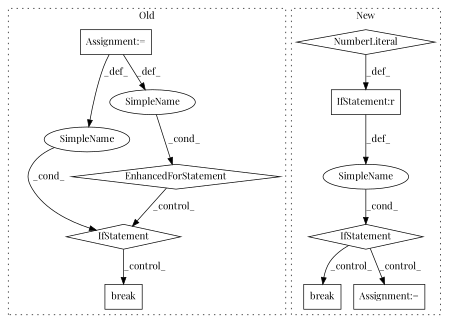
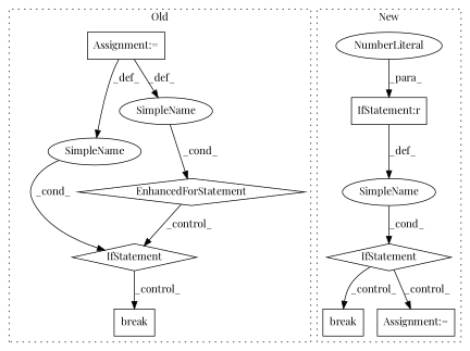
  digraph {
    fontname="Playfair Display"
    node [a=42 fontname="Playfair Display" shape=box]
    edge [fontname="Playfair Display"]
    n1 [a=10 l=6 label=break s=2466]
    n2 [a=25 l="4,2" label=IfStatement s="2294,2369" shape=diamond]
    n3 [label=SimpleName shape=ellipse]
    n4 [a=7 l="73,2" label="Assignment:=" s="2169,2284"]
    n5 [a=70 l="73,2" label=EnhancedForStatement s="2169,2284" shape=diamond]
    n6 [l=3 label=SimpleName s=2246 shape=ellipse]
    n7 [a=10 l=6 label=break s=2654]
    n8 [a=25 l="4,2" label=IfStatement s="2157,2188" shape=diamond]
    n9 [label=SimpleName shape=ellipse]
    n10 [a=27 l=4 label="IfStatement:r" s=2183]
-   n11 [a=34 l=1 label=NumberLiteral s=2187 shape=diamond]
+   n11 [a=34 l=1 label=NumberLiteral s=2187 shape=ellipse]
    n12 [a=7 l=1 label="Assignment:=" s=2317]
    subgraph cluster_1 {
      label=Old
      style=dotted
      n1
      n2
      n3
      n4
      n5
      n6
    }
    subgraph cluster_2 {
      label=New
      style=dotted
      n7
      n8
      n9
      n10
      n11
      n12
    }
    n2 -> n1 [label=_control_]
    n3 -> n2 [label=_cond_]
    n4 -> n3 [label=_def_]
    n4 -> n6 [label=_def_]
    n5 -> n2 [label=_control_]
    n6 -> n5 [label=_cond_]
    n8 -> n7 [label=_control_]
    n8 -> n12 [label=_control_]
    n9 -> n8 [label=_cond_]
    n10 -> n9 [label=_def_]
-   n11 -> n10 [label=_def_]
+   n11 -> n10 [label=_para_]
  }
